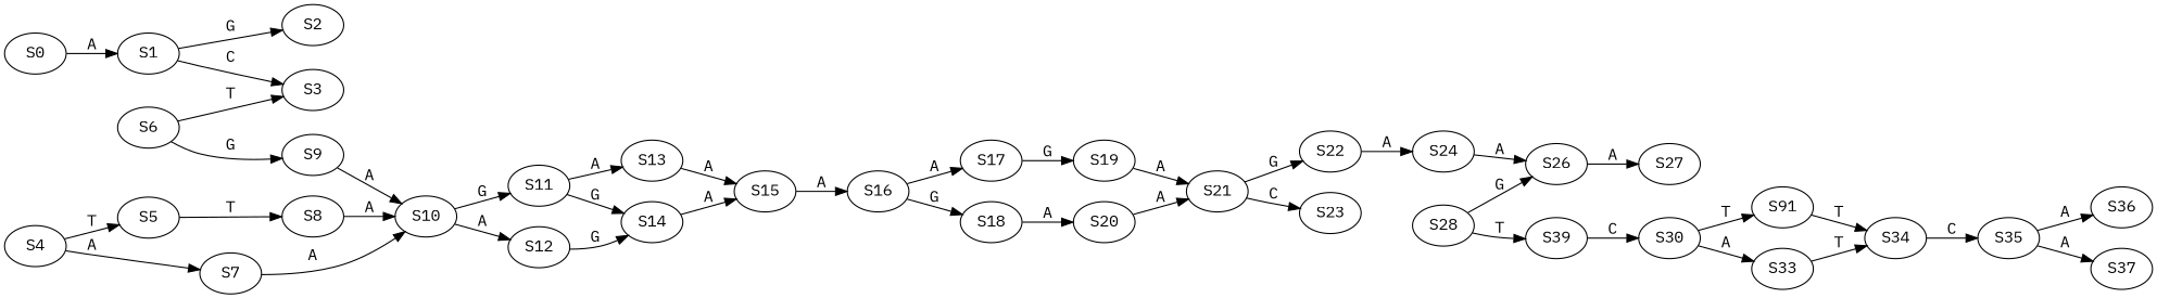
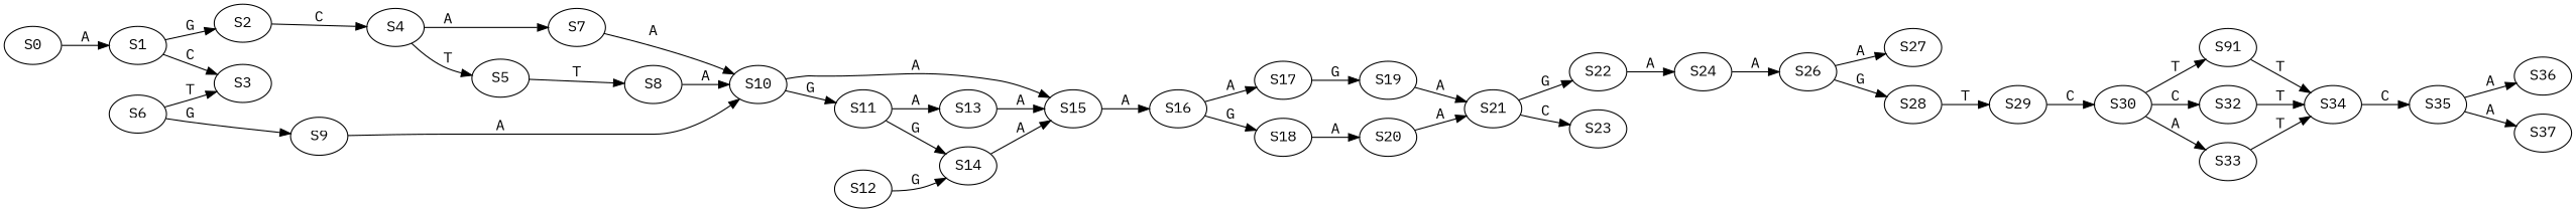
  strict digraph {
    fontname="IBM Plex Mono"
    rankdir=LR
    node [fontname="IBM Plex Mono"]
    edge [fontname="IBM Plex Mono"]
    S0
    S1
    S2
    S3
    S4
    S5
    S7
    S8
    S6
    S9
    S10
    S11
    S12
    S13
    S14
    S15
    S16
    S17
    S18
    S19
    S20
    S21
    S22
    S23
    S24
    S26
    S27
    S28
-   S29 [label=S39]
+   S29
    S30
    n31 [label=S91]
+   S32
    S33
    S34
    S35
    S36
    S37
    S0 -> S1 [label=A]
    S1 -> S2 [label=G]
    S1 -> S3 [label=C]
+   S2 -> S4 [label=C]
    S4 -> S5 [label=T]
    S4 -> S7 [label=A]
    S5 -> S8 [label=T]
    S7 -> S10 [label=A]
    S8 -> S10 [label=A]
    S6 -> S3 [label=T]
    S6 -> S9 [label=G]
    S9 -> S10 [label=A]
    S10 -> S11 [label=G]
-   S10 -> S12 [label=A]
+   S10 -> S15 [label=A]
    S11 -> S13 [label=A]
    S11 -> S14 [label=G]
    S12 -> S14 [label=G]
    S13 -> S15 [label=A]
    S14 -> S15 [label=A]
    S15 -> S16 [label=A]
    S16 -> S17 [label=A]
    S16 -> S18 [label=G]
    S17 -> S19 [label=G]
    S18 -> S20 [label=A]
    S19 -> S21 [label=A]
    S20 -> S21 [label=A]
    S21 -> S22 [label=G]
    S21 -> S23 [label=C]
    S22 -> S24 [label=A]
    S24 -> S26 [label=A]
    S26 -> S27 [label=A]
-   S28 -> S26 [label=G]
+   S26 -> S28 [label=G]
    S28 -> S29 [label=T]
    S29 -> S30 [label=C]
    S30 -> n31 [label=T]
+   S30 -> S32 [label=C]
    S30 -> S33 [label=A]
    n31 -> S34 [label=T]
+   S32 -> S34 [label=T]
    S33 -> S34 [label=T]
    S34 -> S35 [label=C]
    S35 -> S36 [label=A]
    S35 -> S37 [label=A]
  }
